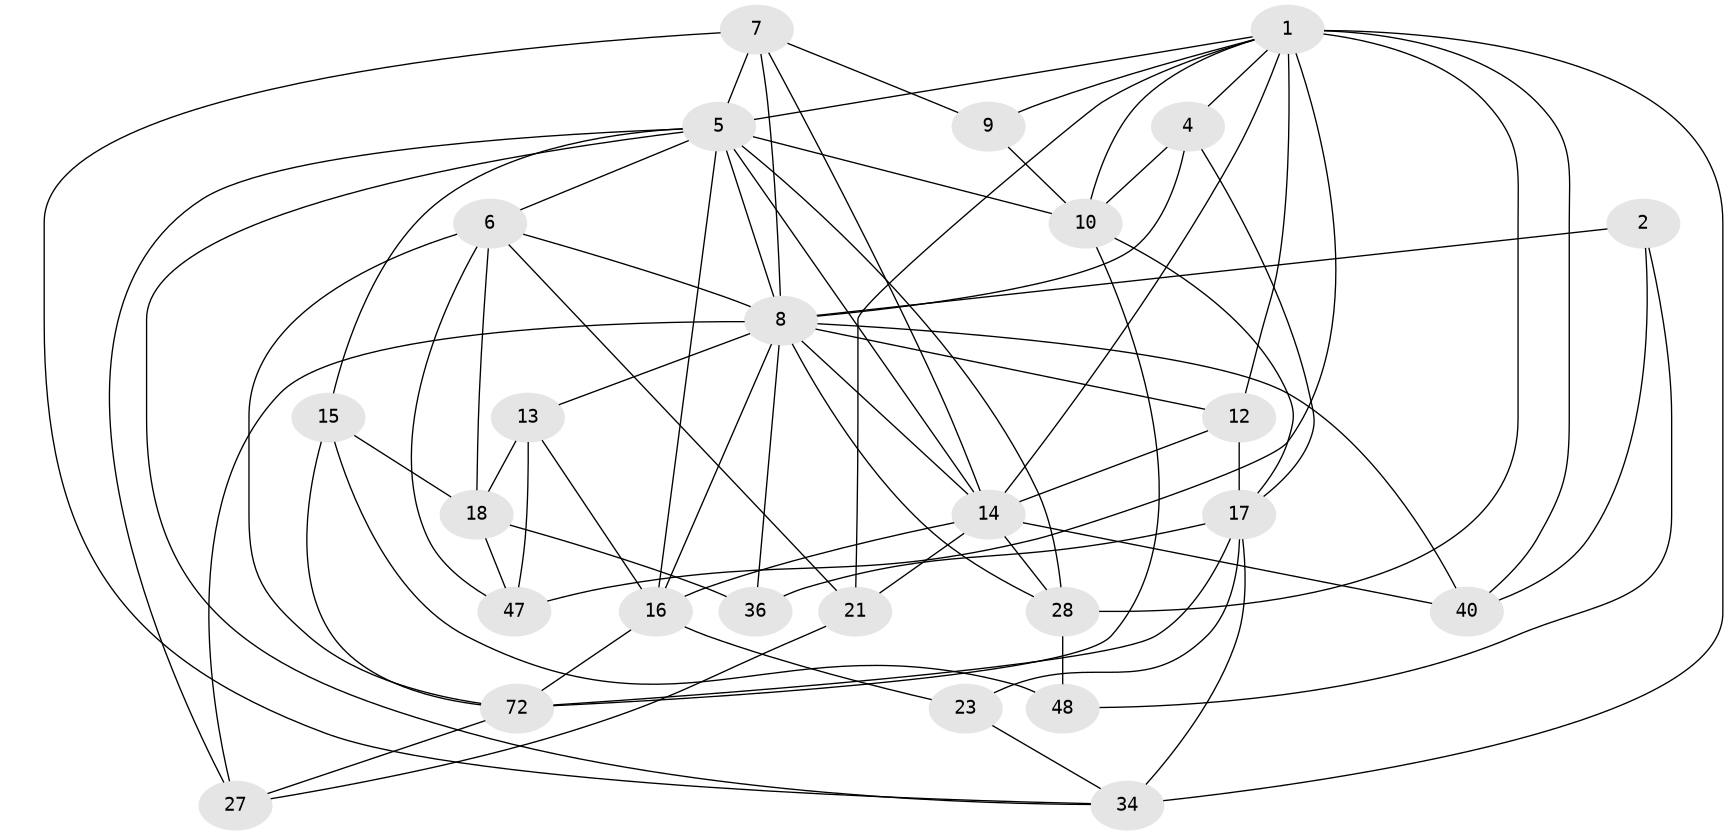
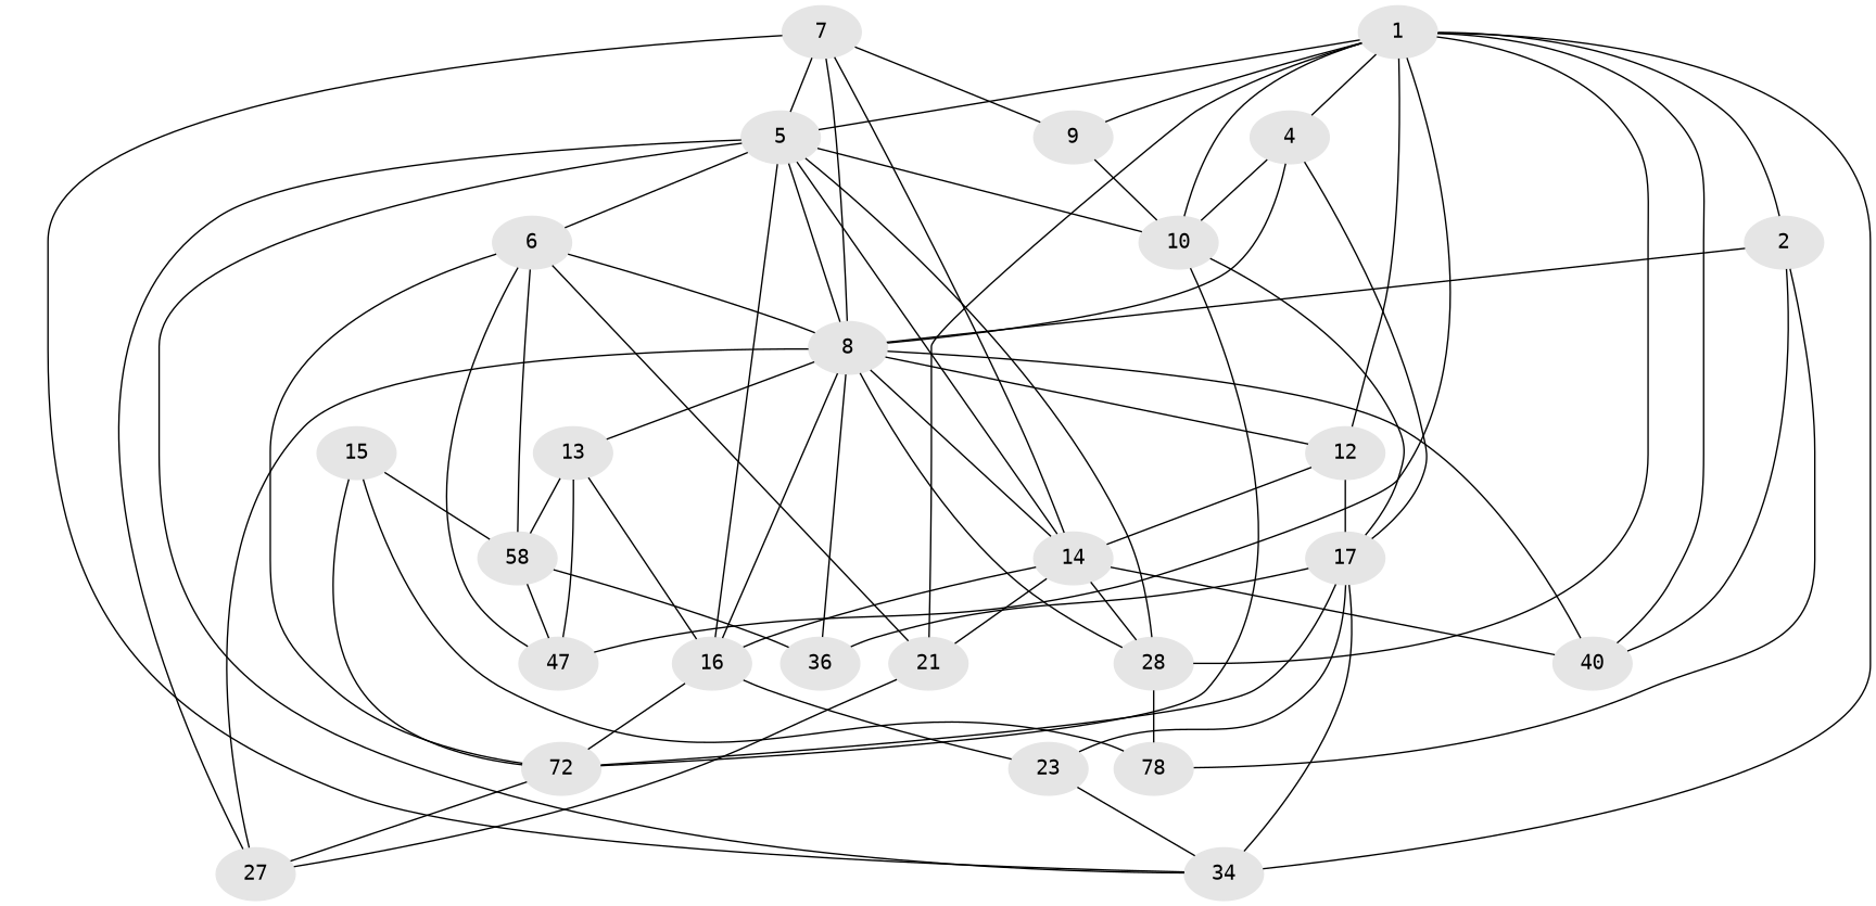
  graph {
    fontname="DejaVu Sans Mono"
    node [color=gray90 fontname="DejaVu Sans Mono" style=filled]
    edge [fontname="DejaVu Sans Mono"]
    1 [super="+33+11+25"]
    2
    4
    5 [super="+52+7"]
    9
    10 [super="+20"]
    12
    21
    28 [super="+39"]
    34 [super="+51"]
    40
    47
    8 [super="+19+42"]
-   48
+   48 [label=78]
    17 [super="+26"]
    14 [super="+37+31"]
    6 [super="+50"]
    15
    16 [super="+45"]
    27
    n21 [label=72 super="+38"]
    23
    13
    36
    n25 [label=7 super="+29"]
-   18 [super="+30"]
-   1 -- 14
+   18 [super="+30" label=58]
+   1 -- 2
    1 -- 4
    1 -- 5
    1 -- 9 [weight=2]
    1 -- 10
    1 -- 12
    1 -- 21
    1 -- 28
    1 -- 34 [weight=2]
    1 -- 40
    1 -- 47
    2 -- 40
    2 -- 8
    2 -- 48
    4 -- 10
    4 -- 8
    4 -- 17
    5 -- 10
    5 -- 28
    5 -- 34
    5 -- 8
    5 -- 14
    5 -- 6
-   5 -- 15
    5 -- 16
    5 -- 27
    9 -- 10
    10 -- 17
    10 -- n21
    12 -- 17
    12 -- 14
    21 -- 27
    28 -- 48 [weight=2]
    8 -- 12
    8 -- 28
    8 -- 40
    8 -- 14
    8 -- 16
    8 -- 27
    8 -- 13
    8 -- 36 [weight=2]
    17 -- 34
    17 -- n21
    17 -- 23
    17 -- 36
    14 -- 21
    14 -- 28
    14 -- 40
    14 -- 16
    6 -- 21
    6 -- 47
    6 -- 8
    6 -- n21
    6 -- 18
    15 -- 48
    15 -- n21
    15 -- 18
    16 -- n21
    16 -- 23
    n21 -- 27
    23 -- 34
    13 -- 47
    13 -- 16
    13 -- 18 [weight=2]
    n25 -- 5 [weight=2]
    n25 -- 9
    n25 -- 34
    n25 -- 8
    n25 -- 14
    18 -- 47
    18 -- 36
  }
